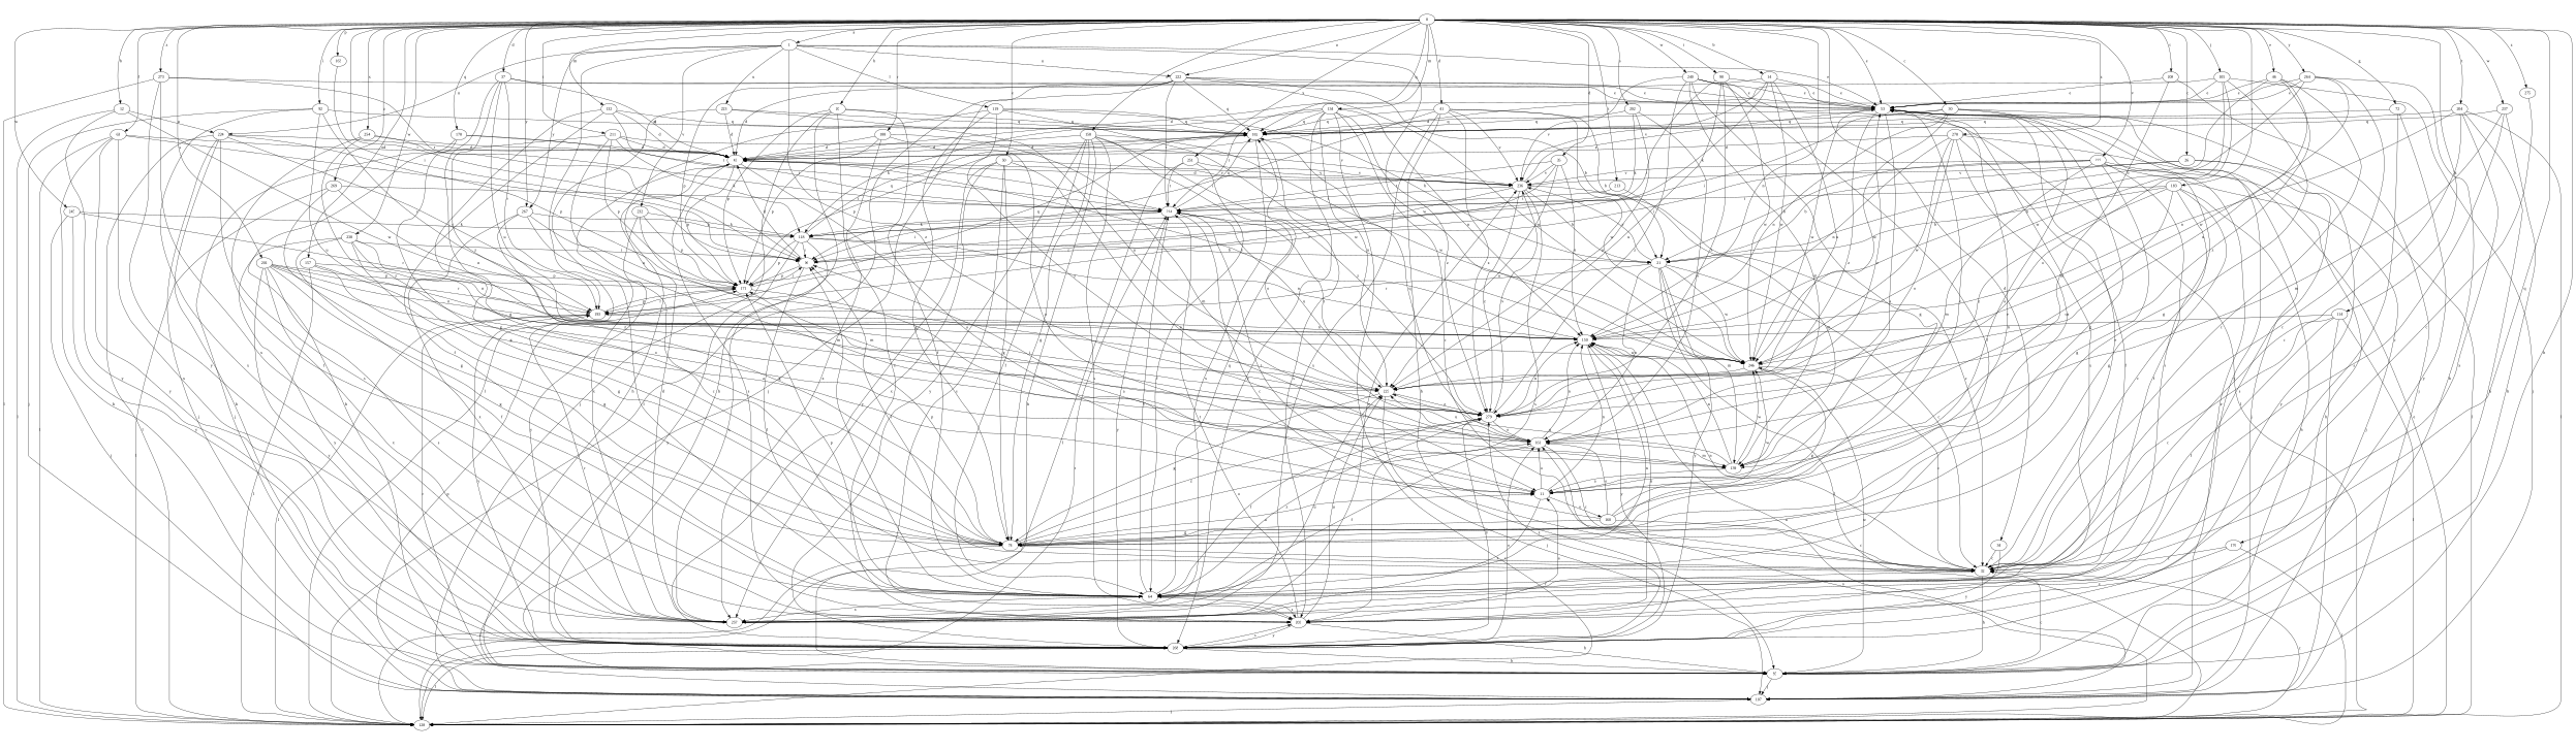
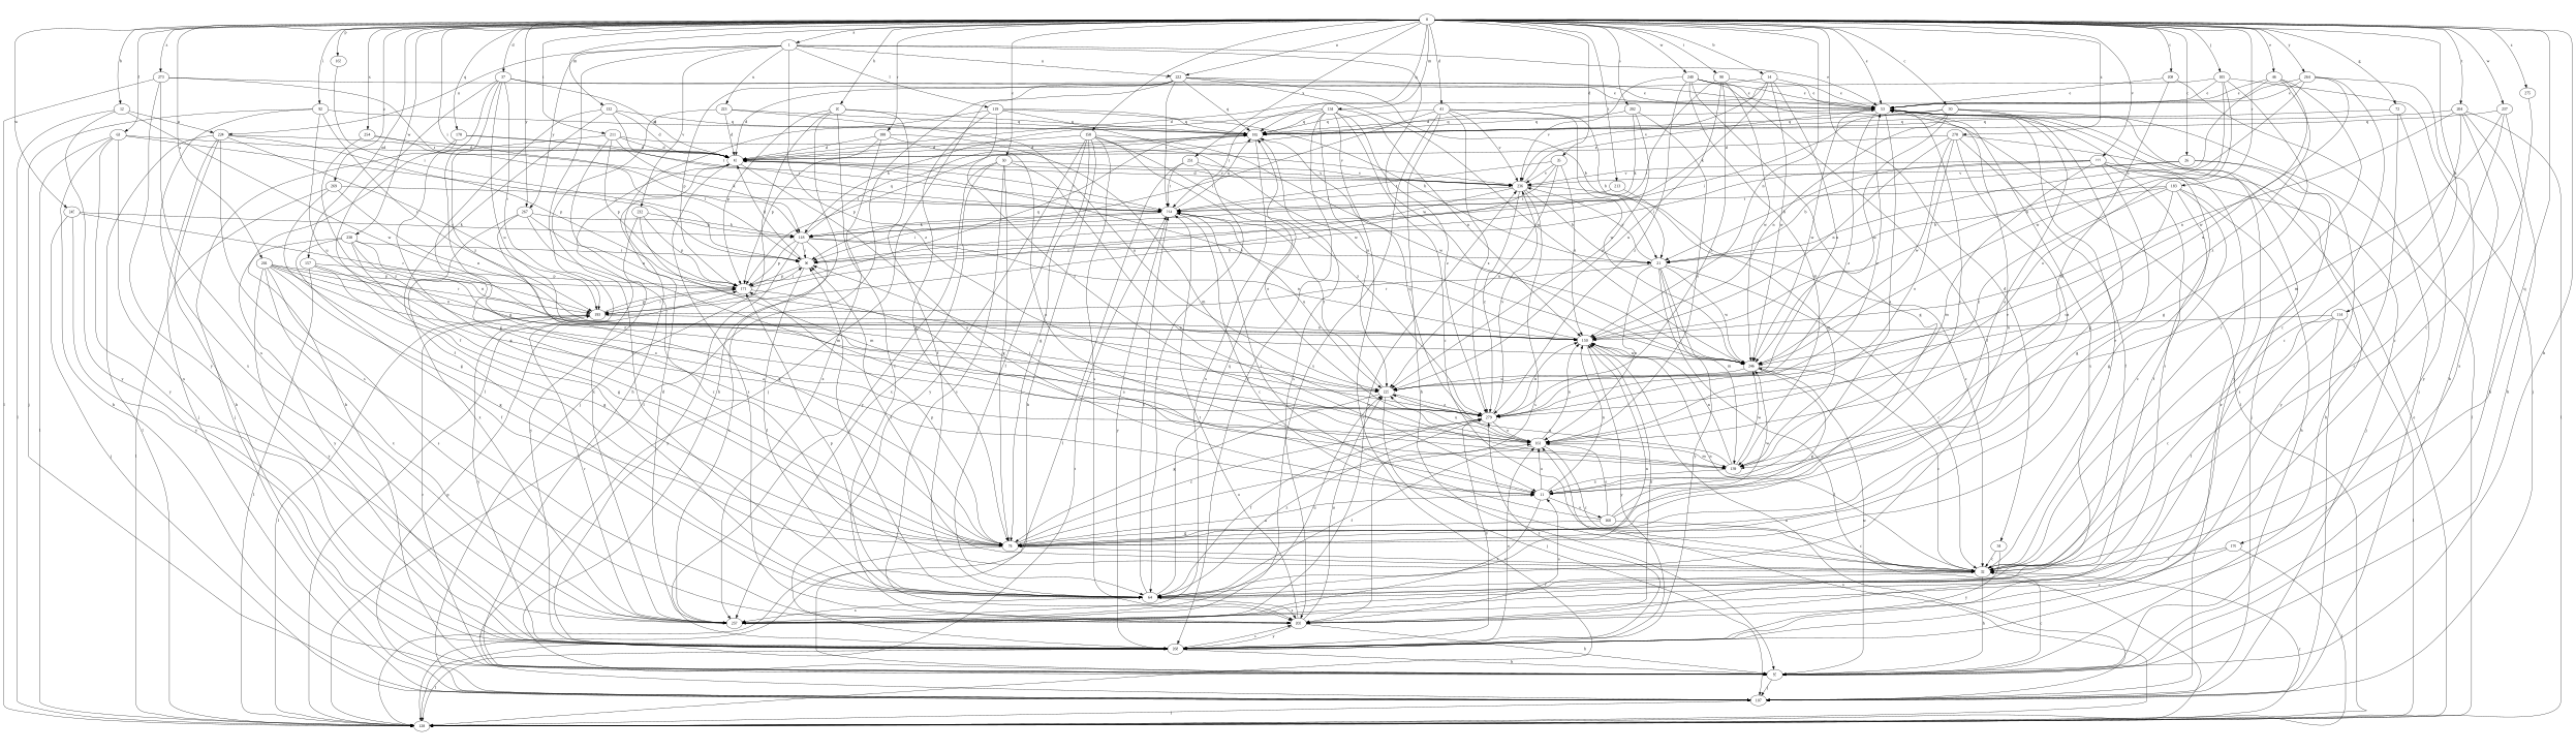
  strict digraph {
    fontname="Liberation Serif"
    node [fontname="Liberation Serif"]
    edge [fontname="Liberation Serif"]
    0
    1
    12
    14
    20
    26
    30
    34
    35
    37
    41
    46
    50
    53
    63
    72
    85
    90
    92
    96
    105
    114
    132
    134
    150
    157
    158
    163
    176
    178
    182
    183
    188
    201
    202
    204
    208
    211
    213
    222
    227
    237
    238
    240
    245
    251
    254
    264
    267
    269
    273
    275
    278
    119
    128
    223
    224
    232
    246
    279
    268
    43
    118
    225
    236
    64
    107
    171
    203
    21
    11
    74
    32
    193
    214
    257
    161
    139
    160
    0 -> 1 [label=a]
    0 -> 12 [label=b]
    0 -> 14 [label=b]
    0 -> 20 [label=b]
    0 -> 26 [label=c]
    0 -> 30 [label=c]
    0 -> 34 [label=d]
    0 -> 35 [label=d]
    0 -> 37 [label=d]
    0 -> 41 [label=d]
    0 -> 46 [label=e]
    0 -> 50 [label=e]
    0 -> 53 [label=e]
    0 -> 63 [label=f]
    0 -> 72 [label=g]
    0 -> 85 [label=h]
    0 -> 90 [label=i]
    0 -> 92 [label=i]
-   0 -> 96 [label=i]
+   0 -> 118 [label=i]
    0 -> 105 [label=j]
    0 -> 114 [label=k]
    0 -> 132 [label=m]
    0 -> 134 [label=m]
    0 -> 150 [label=n]
    0 -> 157 [label=o]
    0 -> 158 [label=o]
    0 -> 163 [label=p]
    0 -> 176 [label=q]
    0 -> 178 [label=q]
    0 -> 182 [label=q]
    0 -> 183 [label=r]
    0 -> 188 [label=r]
    0 -> 201 [label=s]
    0 -> 202 [label=s]
    0 -> 204 [label=t]
    0 -> 208 [label=t]
    0 -> 211 [label=t]
    0 -> 213 [label=t]
    0 -> 222 [label=u]
    0 -> 227 [label=v]
    0 -> 237 [label=w]
    0 -> 238 [label=w]
    0 -> 240 [label=w]
    0 -> 245 [label=w]
    0 -> 251 [label=x]
    0 -> 254 [label=x]
    0 -> 264 [label=y]
    0 -> 267 [label=y]
    0 -> 269 [label=z]
    0 -> 273 [label=z]
    0 -> 275 [label=z]
    0 -> 278 [label=z]
    1 -> 53 [label=e]
    1 -> 222 [label=u]
    1 -> 267 [label=y]
    1 -> 119 [label=l]
    1 -> 128 [label=l]
    1 -> 223 [label=u]
    1 -> 224 [label=u]
    1 -> 232 [label=v]
    1 -> 246 [label=w]
    1 -> 279 [label=z]
    12 -> 128 [label=l]
    12 -> 224 [label=u]
    12 -> 246 [label=w]
    12 -> 268 [label=y]
    14 -> 53 [label=e]
    14 -> 246 [label=w]
    14 -> 43 [label=d]
    14 -> 118 [label=k]
    14 -> 225 [label=u]
    14 -> 236 [label=v]
    20 -> 85 [label=h]
    20 -> 182 [label=q]
    20 -> 64 [label=f]
    20 -> 107 [label=j]
    20 -> 171 [label=p]
    20 -> 203 [label=s]
    26 -> 268 [label=y]
    26 -> 236 [label=v]
    26 -> 203 [label=s]
    26 -> 21 [label=b]
    30 -> 96 [label=i]
    30 -> 150 [label=n]
    30 -> 182 [label=q]
    30 -> 128 [label=l]
    30 -> 246 [label=w]
    30 -> 11 [label=a]
    30 -> 74 [label=g]
    34 -> 268 [label=y]
    34 -> 32 [label=c]
    35 -> 150 [label=n]
    35 -> 225 [label=u]
    35 -> 236 [label=v]
    35 -> 193 [label=r]
    35 -> 214 [label=t]
    37 -> 53 [label=e]
    37 -> 279 [label=z]
    37 -> 43 [label=d]
    37 -> 225 [label=u]
    37 -> 74 [label=g]
    37 -> 193 [label=r]
    41 -> 85 [label=h]
    41 -> 96 [label=i]
    41 -> 182 [label=q]
    41 -> 246 [label=w]
    41 -> 279 [label=z]
    41 -> 236 [label=v]
    41 -> 21 [label=b]
    41 -> 257 [label=x]
    46 -> 53 [label=e]
    46 -> 279 [label=z]
    46 -> 225 [label=u]
    46 -> 21 [label=b]
    46 -> 32 [label=c]
    50 -> 268 [label=y]
    50 -> 236 [label=v]
    50 -> 203 [label=s]
    50 -> 11 [label=a]
    50 -> 74 [label=g]
    50 -> 257 [label=x]
    53 -> 182 [label=q]
    53 -> 246 [label=w]
    53 -> 279 [label=z]
    53 -> 268 [label=y]
    53 -> 203 [label=s]
    53 -> 11 [label=a]
    53 -> 257 [label=x]
    63 -> 85 [label=h]
    63 -> 96 [label=i]
    63 -> 128 [label=l]
    63 -> 268 [label=y]
    63 -> 43 [label=d]
    63 -> 257 [label=x]
    72 -> 182 [label=q]
    72 -> 268 [label=y]
    72 -> 203 [label=s]
    85 -> 246 [label=w]
    85 -> 107 [label=j]
    85 -> 32 [label=c]
    85 -> 193 [label=r]
    90 -> 53 [label=e]
    90 -> 96 [label=i]
    90 -> 246 [label=w]
    90 -> 279 [label=z]
    90 -> 225 [label=u]
    92 -> 182 [label=q]
    92 -> 225 [label=u]
    92 -> 107 [label=j]
    92 -> 193 [label=r]
    92 -> 257 [label=x]
    96 -> 43 [label=d]
    96 -> 64 [label=f]
    96 -> 171 [label=p]
    105 -> 53 [label=e]
    105 -> 246 [label=w]
    105 -> 43 [label=d]
    105 -> 107 [label=j]
    105 -> 74 [label=g]
    105 -> 161 [label=o]
    114 -> 150 [label=n]
    114 -> 128 [label=l]
    114 -> 64 [label=f]
    114 -> 107 [label=j]
    114 -> 32 [label=c]
    132 -> 182 [label=q]
    132 -> 43 [label=d]
    132 -> 64 [label=f]
    132 -> 74 [label=g]
    132 -> 214 [label=t]
    134 -> 150 [label=n]
    134 -> 182 [label=q]
    134 -> 128 [label=l]
    134 -> 279 [label=z]
    134 -> 268 [label=y]
    134 -> 118 [label=k]
    134 -> 225 [label=u]
    134 -> 32 [label=c]
    134 -> 214 [label=t]
    150 -> 246 [label=w]
    150 -> 268 [label=y]
    150 -> 43 [label=y]
    157 -> 128 [label=l]
    157 -> 171 [label=p]
    157 -> 11 [label=a]
    157 -> 74 [label=g]
    158 -> 85 [label=h]
    158 -> 246 [label=w]
    158 -> 279 [label=z]
    158 -> 268 [label=y]
    158 -> 43 [label=d]
    158 -> 64 [label=f]
    158 -> 203 [label=s]
    158 -> 74 [label=g]
    158 -> 161 [label=o]
    163 -> 96 [label=i]
    176 -> 128 [label=l]
    176 -> 32 [label=c]
    176 -> 257 [label=x]
    178 -> 43 [label=d]
    178 -> 107 [label=j]
    178 -> 74 [label=g]
    178 -> 214 [label=t]
    182 -> 43 [label=d]
    182 -> 171 [label=p]
    182 -> 203 [label=s]
    182 -> 257 [label=x]
    183 -> 85 [label=h]
    183 -> 279 [label=z]
    183 -> 21 [label=b]
    183 -> 74 [label=g]
    183 -> 32 [label=c]
    183 -> 214 [label=t]
    183 -> 161 [label=o]
    188 -> 43 [label=d]
    188 -> 171 [label=p]
    188 -> 11 [label=a]
    188 -> 257 [label=x]
    188 -> 139 [label=m]
    201 -> 150 [label=n]
    201 -> 268 [label=y]
    201 -> 171 [label=p]
    201 -> 203 [label=s]
    201 -> 74 [label=g]
    201 -> 193 [label=r]
    201 -> 257 [label=x]
    201 -> 161 [label=o]
    202 -> 182 [label=q]
    202 -> 118 [label=k]
    202 -> 225 [label=u]
    202 -> 161 [label=o]
    204 -> 85 [label=h]
    204 -> 150 [label=n]
    204 -> 182 [label=q]
    204 -> 128 [label=l]
    204 -> 32 [label=c]
    204 -> 257 [label=x]
    208 -> 53 [label=e]
    208 -> 107 [label=j]
    208 -> 139 [label=m]
    211 -> 85 [label=h]
    211 -> 43 [label=d]
    211 -> 118 [label=k]
    211 -> 225 [label=u]
    211 -> 236 [label=v]
    211 -> 171 [label=p]
    213 -> 214 [label=t]
    213 -> 139 [label=m]
    222 -> 53 [label=e]
    222 -> 182 [label=q]
    222 -> 128 [label=l]
    222 -> 246 [label=w]
    222 -> 107 [label=j]
    222 -> 171 [label=p]
    222 -> 21 [label=b]
    222 -> 214 [label=t]
    227 -> 85 [label=h]
    227 -> 96 [label=i]
    227 -> 236 [label=v]
    227 -> 64 [label=f]
    227 -> 107 [label=j]
    227 -> 21 [label=b]
    227 -> 74 [label=g]
    227 -> 139 [label=m]
    237 -> 85 [label=h]
    237 -> 182 [label=q]
    237 -> 32 [label=c]
    237 -> 139 [label=m]
    238 -> 96 [label=i]
    238 -> 150 [label=n]
    238 -> 279 [label=z]
    238 -> 268 [label=y]
    238 -> 64 [label=f]
    238 -> 74 [label=g]
    240 -> 53 [label=e]
    240 -> 128 [label=l]
    240 -> 279 [label=z]
    240 -> 236 [label=v]
    240 -> 64 [label=f]
    240 -> 74 [label=g]
    240 -> 139 [label=m]
    245 -> 268 [label=y]
    245 -> 118 [label=k]
    245 -> 107 [label=j]
    245 -> 193 [label=r]
    251 -> 128 [label=l]
    251 -> 236 [label=v]
    251 -> 64 [label=f]
    251 -> 214 [label=t]
    254 -> 96 [label=i]
    254 -> 279 [label=z]
    254 -> 43 [label=d]
-   254 -> 64 [label=f]
+   37 -> 64 [label=f]
    264 -> 53 [label=e]
    264 -> 85 [label=h]
    264 -> 150 [label=n]
    264 -> 246 [label=w]
    264 -> 43 [label=d]
    264 -> 32 [label=c]
    267 -> 118 [label=k]
    267 -> 74 [label=g]
    267 -> 32 [label=c]
    267 -> 257 [label=x]
    267 -> 139 [label=m]
    269 -> 150 [label=n]
    269 -> 128 [label=l]
    269 -> 74 [label=g]
    269 -> 214 [label=t]
    273 -> 53 [label=e]
    273 -> 128 [label=l]
    273 -> 268 [label=y]
    273 -> 214 [label=t]
    273 -> 257 [label=x]
    275 -> 32 [label=c]
    278 -> 150 [label=n]
    278 -> 246 [label=w]
    278 -> 43 [label=d]
    278 -> 64 [label=f]
    278 -> 107 [label=j]
    278 -> 11 [label=a]
    278 -> 161 [label=o]
    119 -> 85 [label=h]
    119 -> 182 [label=q]
    119 -> 246 [label=w]
    119 -> 21 [label=b]
    119 -> 74 [label=g]
    119 -> 161 [label=z]
    128 -> 53 [label=e]
    128 -> 32 [label=c]
    128 -> 214 [label=t]
    128 -> 161 [label=o]
    223 -> 182 [label=q]
    223 -> 43 [label=d]
    223 -> 225 [label=u]
    223 -> 64 [label=f]
    224 -> 85 [label=h]
    224 -> 128 [label=l]
    224 -> 43 [label=d]
    224 -> 107 [label=j]
    224 -> 171 [label=p]
    224 -> 203 [label=s]
    224 -> 193 [label=r]
    232 -> 268 [label=y]
    232 -> 118 [label=k]
    232 -> 171 [label=p]
    232 -> 139 [label=m]
    246 -> 225 [label=u]
    246 -> 74 [label=g]
    246 -> 32 [label=c]
    279 -> 53 [label=e]
    279 -> 150 [label=n]
    279 -> 268 [label=y]
    279 -> 236 [label=v]
    279 -> 64 [label=f]
    279 -> 161 [label=o]
    268 -> 85 [label=h]
    268 -> 128 [label=l]
    268 -> 279 [label=z]
    268 -> 203 [label=s]
    268 -> 161 [label=o]
    43 -> 236 [label=v]
-   43 -> 171 [label=p]
    43 -> 203 [label=s]
    43 -> 11 [label=a]
    43 -> 214 [label=t]
    43 -> 257 [label=x]
    118 -> 96 [label=i]
    118 -> 150 [label=n]
    118 -> 182 [label=q]
    118 -> 268 [label=y]
    118 -> 171 [label=p]
    118 -> 21 [label=b]
    118 -> 257 [label=x]
    225 -> 279 [label=z]
    225 -> 107 [label=j]
    225 -> 74 [label=g]
    225 -> 214 [label=t]
    236 -> 53 [label=e]
    236 -> 279 [label=z]
    236 -> 43 [label=d]
    236 -> 203 [label=s]
    236 -> 21 [label=b]
    236 -> 32 [label=c]
    236 -> 193 [label=r]
    236 -> 214 [label=t]
    64 -> 96 [label=i]
    64 -> 150 [label=n]
    64 -> 182 [label=q]
    64 -> 279 [label=z]
    64 -> 171 [label=p]
    64 -> 203 [label=s]
    64 -> 214 [label=t]
    64 -> 257 [label=x]
    107 -> 53 [label=e]
    107 -> 150 [label=n]
    107 -> 128 [label=l]
    107 -> 171 [label=p]
    171 -> 96 [label=i]
    171 -> 182 [label=q]
    171 -> 11 [label=a]
    171 -> 193 [label=r]
    203 -> 85 [label=h]
    203 -> 150 [label=n]
    203 -> 268 [label=y]
    203 -> 225 [label=u]
    203 -> 11 [label=a]
    203 -> 214 [label=t]
    21 -> 128 [label=l]
    21 -> 246 [label=w]
    21 -> 268 [label=y]
    21 -> 236 [label=v]
    21 -> 32 [label=c]
    21 -> 193 [label=r]
    21 -> 161 [label=o]
    21 -> 139 [label=m]
    11 -> 53 [label=e]
    11 -> 150 [label=n]
    11 -> 257 [label=x]
    11 -> 161 [label=o]
    11 -> 160 [label=o]
    74 -> 128 [label=l]
    74 -> 279 [label=z]
    74 -> 171 [label=p]
    74 -> 11 [label=a]
    74 -> 32 [label=c]
    74 -> 161 [label=o]
    32 -> 53 [label=e]
    32 -> 85 [label=h]
    32 -> 96 [label=i]
    32 -> 150 [label=n]
    32 -> 64 [label=f]
    193 -> 150 [label=n]
    193 -> 128 [label=l]
    193 -> 268 [label=y]
    193 -> 171 [label=p]
    214 -> 96 [label=i]
    214 -> 182 [label=q]
    214 -> 268 [label=y]
    214 -> 118 [label=k]
    214 -> 225 [label=u]
    214 -> 32 [label=c]
    257 -> 43 [label=d]
    257 -> 225 [label=u]
    257 -> 236 [label=v]
    257 -> 193 [label=r]
    161 -> 96 [label=i]
    161 -> 150 [label=n]
    161 -> 182 [label=q]
    161 -> 225 [label=u]
    161 -> 64 [label=f]
    161 -> 32 [label=c]
    161 -> 139 [label=m]
    139 -> 150 [label=n]
    139 -> 246 [label=w]
    139 -> 225 [label=u]
    139 -> 11 [label=a]
    160 -> 53 [label=e]
    160 -> 246 [label=w]
    160 -> 74 [label=g]
    160 -> 32 [label=c]
    160 -> 214 [label=t]
    160 -> 161 [label=o]
  }
